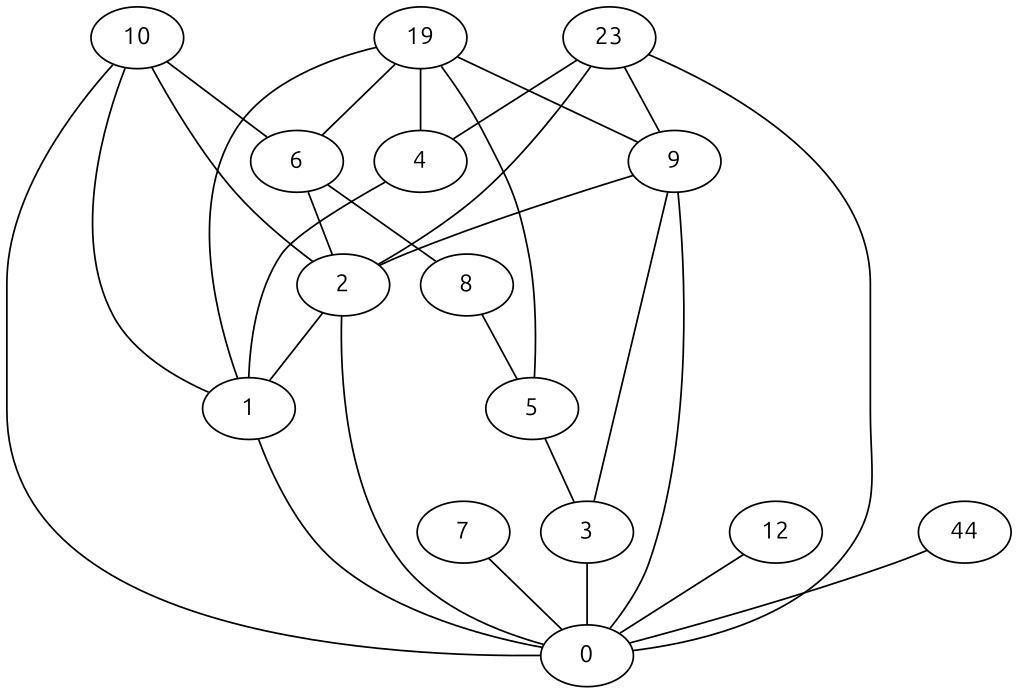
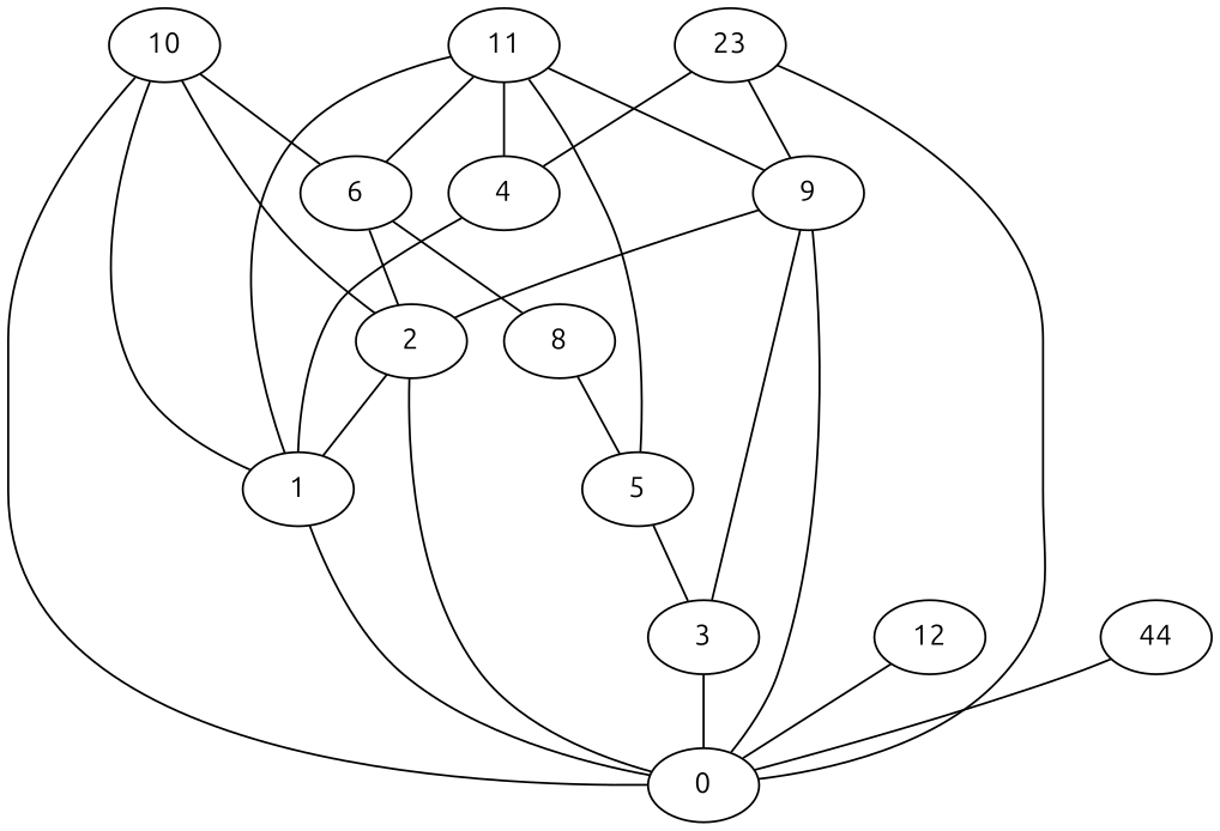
  digraph {
    fontname=Ubuntu
    rankdir=BT
    node [fontname=Ubuntu]
    edge [arrowhead=both fontname=Ubuntu]
    0
    1
    2
    3
-   7
    9
    10
    12
    n9 [label=23]
    n10 [label=44]
    4
-   11 [label=19]
+   11
    6
    5
    8
    0 -> 1
    0 -> 2
    0 -> 3
-   0 -> 7
    0 -> 9
    0 -> 10
    0 -> 12
    0 -> n9
    0 -> n10
    1 -> 2
    1 -> 10
    1 -> 4
    1 -> 11
    2 -> 9
    2 -> 10
-   2 -> n9
    2 -> 6
    3 -> 9
    3 -> 5
    9 -> n9
    9 -> 11
    4 -> n9
    4 -> 11
    6 -> 10
    6 -> 11
    5 -> 11
    5 -> 8
    8 -> 6
  }
